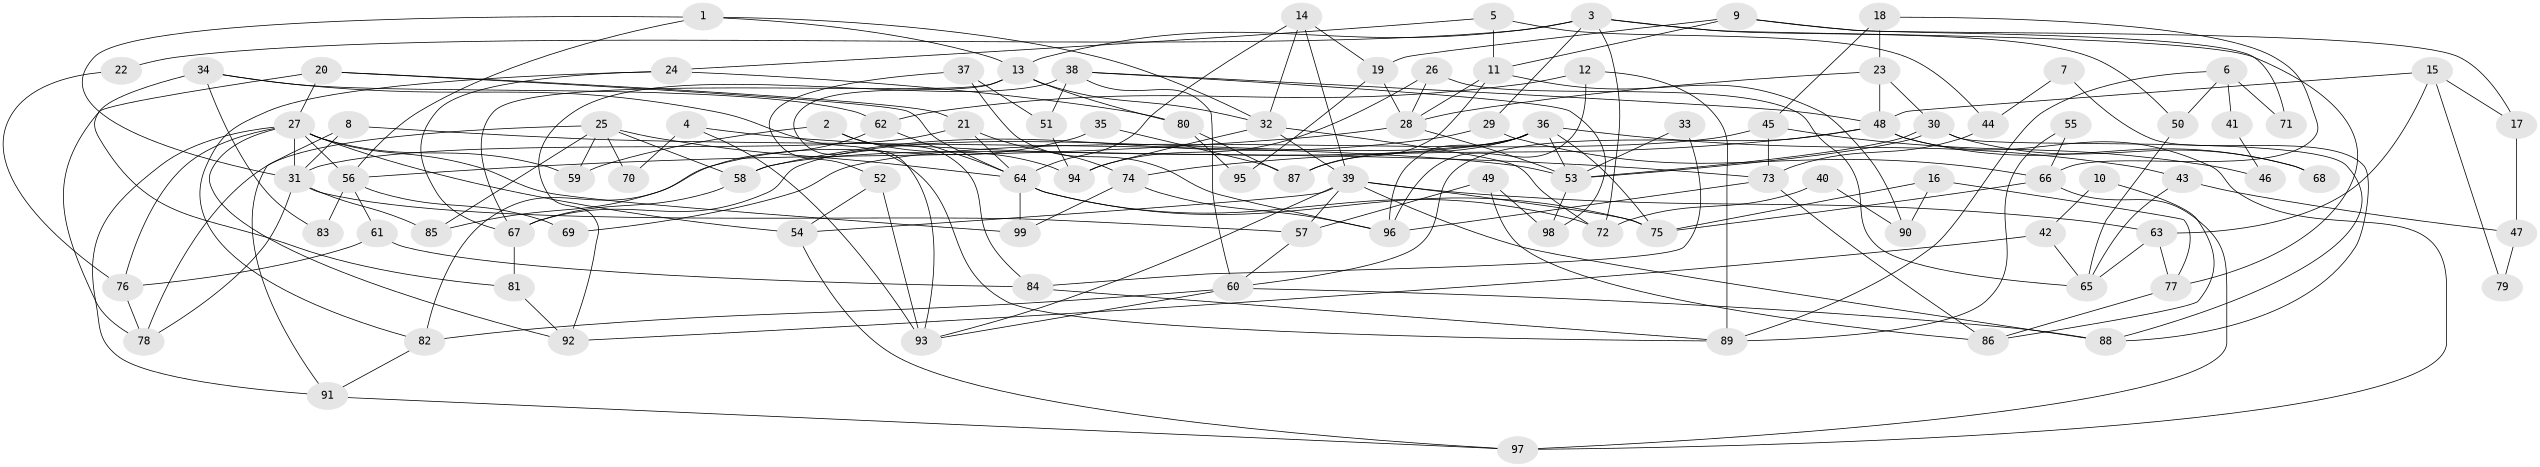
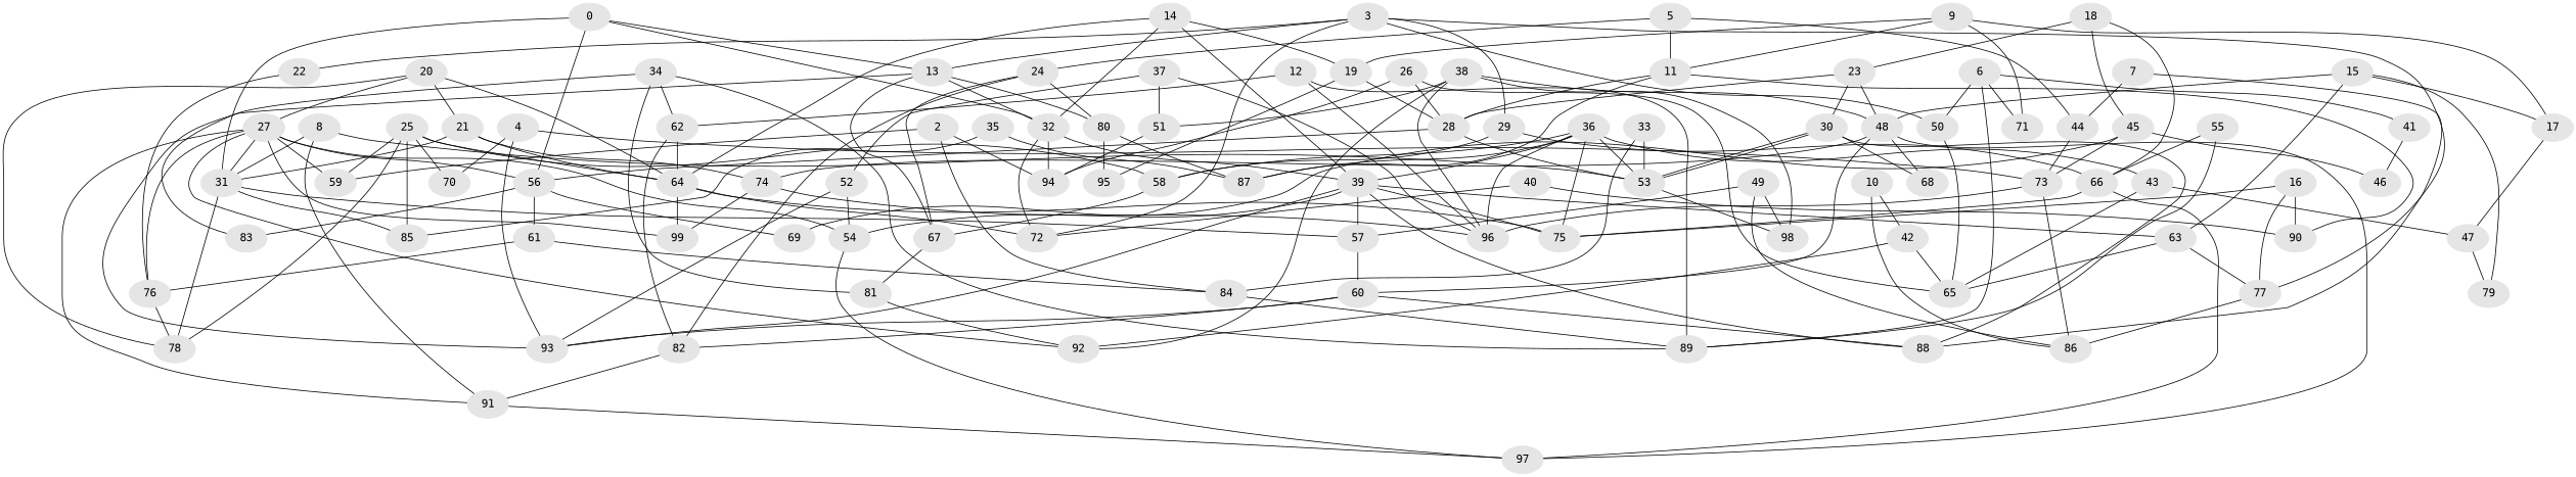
  graph {
    fontname="DejaVu Sans Mono"
    node [color=gray90 fontname="DejaVu Sans Mono" style=filled]
    edge [fontname="DejaVu Sans Mono"]
-   1
+   1 [label=0]
    13
    31
    32
    56
    93
    67
    80
    78
    85
    57
    94
    72
    39
    83
    69
    61
    2
    59
    84
    89
    3
    22
    29
    50
    77
    76
    66
    58
    65
    86
    4
    70
    73
    96
    5
    11
    24
    44
    28
    87
    90
    82
    6
    41
    71
    46
    7
    88
    8
    53
    91
    98
    97
    9
    17
    19
    47
    95
    10
    42
    92
    12
    62
    64
    81
    14
    63
    75
    54
    99
    15
    48
    79
    23
    30
    74
    68
    60
    16
    18
    45
    20
    21
    27
    25
    26
    33
    34
    35
    36
    43
    37
    51
    52
    38
    40
    49
    55
    1 -- 13
    1 -- 31
    1 -- 32
    1 -- 56
    13 -- 32
    13 -- 93
    13 -- 67
    13 -- 80
    31 -- 78
    31 -- 85
    31 -- 57
    32 -- 94
    32 -- 72
    32 -- 39
    56 -- 83
    56 -- 69
    56 -- 61
    67 -- 81
    80 -- 87
    80 -- 95
    57 -- 60
    39 -- 93
    39 -- 57
    39 -- 88
    39 -- 63
    39 -- 75
    39 -- 54
    61 -- 84
    61 -- 76
    2 -- 94
    2 -- 59
    2 -- 84
    84 -- 89
    3 -- 13
    3 -- 72
    3 -- 22
    3 -- 29
    3 -- 50
    3 -- 77
    22 -- 76
    29 -- 66
    29 -- 58
    50 -- 65
    77 -- 86
    76 -- 78
    66 -- 97
    66 -- 75
    58 -- 67
    4 -- 93
    4 -- 70
    4 -- 73
    73 -- 86
    73 -- 96
    5 -- 11
    5 -- 24
    5 -- 44
    11 -- 28
    11 -- 87
    11 -- 90
    24 -- 67
    24 -- 80
    24 -- 82
    44 -- 73
    28 -- 56
    28 -- 53
    82 -- 91
    6 -- 89
    6 -- 50
    6 -- 41
    6 -- 71
    41 -- 46
    7 -- 44
    7 -- 88
    8 -- 31
    8 -- 53
    8 -- 91
    53 -- 98
    91 -- 97
    9 -- 11
    9 -- 71
    9 -- 17
    9 -- 19
    17 -- 47
    19 -- 28
    19 -- 95
    47 -- 79
    10 -- 86
    10 -- 42
    42 -- 65
    42 -- 92
    12 -- 89
    12 -- 96
    12 -- 62
    62 -- 82
    62 -- 64
    64 -- 72
    64 -- 75
    64 -- 99
    81 -- 92
    14 -- 32
    14 -- 39
    14 -- 19
    14 -- 64
    63 -- 77
    63 -- 65
    54 -- 97
    15 -- 17
    15 -- 63
    15 -- 48
    15 -- 79
    48 -- 97
    48 -- 74
    48 -- 68
    48 -- 60
    23 -- 28
    23 -- 48
    23 -- 30
    30 -- 88
    30 -- 53
    30 -- 53
    30 -- 68
    74 -- 96
    74 -- 99
    60 -- 93
    60 -- 82
    60 -- 88
    16 -- 77
    16 -- 90
    16 -- 75
    18 -- 66
    18 -- 23
    18 -- 45
    45 -- 69
    45 -- 73
    45 -- 46
    20 -- 78
    20 -- 64
    20 -- 21
    20 -- 27
    21 -- 31
    21 -- 64
    21 -- 74
    27 -- 31
    27 -- 56
    27 -- 59
    27 -- 76
    27 -- 91
    27 -- 92
    27 -- 54
    27 -- 99
    25 -- 78
    25 -- 85
    25 -- 59
    25 -- 58
    25 -- 70
    25 -- 64
    26 -- 94
    26 -- 65
    26 -- 28
    33 -- 84
    33 -- 53
    34 -- 83
    34 -- 89
    34 -- 62
    34 -- 81
    35 -- 85
    35 -- 87
-   36 -- 67
+   36 -- 39
    36 -- 58
    36 -- 96
    36 -- 87
    36 -- 53
    36 -- 75
    36 -- 43
    43 -- 65
    43 -- 47
    37 -- 96
    37 -- 51
    37 -- 52
    51 -- 94
    52 -- 93
    52 -- 54
-   38 -- 60
+   38 -- 96
    38 -- 98
    38 -- 92
    38 -- 48
    38 -- 51
    40 -- 72
    40 -- 90
    49 -- 57
    49 -- 86
    49 -- 98
    55 -- 89
    55 -- 66
  }
